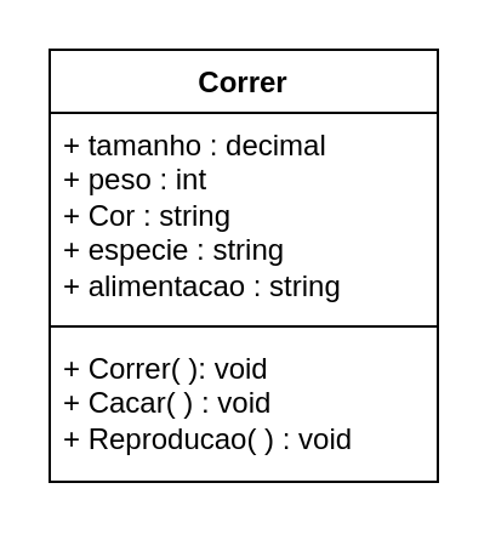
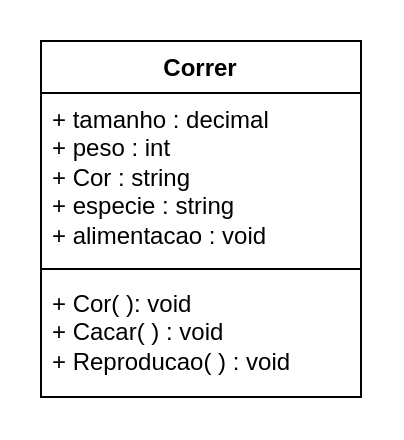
  <mxCell id="0" />
  <mxCell id="1" parent="0" />
  <mxCell id="2" value="Correr" style="swimlane;fontStyle=1;align=center;verticalAlign=top;childLayout=stackLayout;horizontal=1;startSize=26;horizontalStack=0;resizeParent=1;resizeParentMax=0;resizeLast=0;collapsible=1;marginBottom=0;whiteSpace=wrap;html=1;" vertex="1" parent="1"><mxGeometry x="20" y="20" width="160" height="178" as="geometry" /></mxCell>
- <mxCell id="3" value="+ tamanho : decimal&lt;br&gt;+ peso : int&lt;br&gt;+ Cor : string&lt;br&gt;+ especie : string&lt;br&gt;+ alimentacao : string" style="text;strokeColor=none;fillColor=none;align=left;verticalAlign=top;spacingLeft=4;spacingRight=4;overflow=hidden;rotatable=0;points=[[0,0.5],[1,0.5]];portConstraint=eastwest;whiteSpace=wrap;html=1;" vertex="1" parent="2"><mxGeometry y="26" width="160" height="84" as="geometry" /></mxCell>
+ <mxCell id="3" value="+ tamanho : decimal&lt;br&gt;+ peso : int&lt;br&gt;+ Cor : string&lt;br&gt;+ especie : string&lt;br&gt;+ alimentacao : void" style="text;strokeColor=none;fillColor=none;align=left;verticalAlign=top;spacingLeft=4;spacingRight=4;overflow=hidden;rotatable=0;points=[[0,0.5],[1,0.5]];portConstraint=eastwest;whiteSpace=wrap;html=1;" vertex="1" parent="2"><mxGeometry y="26" width="160" height="84" as="geometry" /></mxCell>
  <mxCell id="4" value="" style="line;strokeWidth=1;fillColor=none;align=left;verticalAlign=middle;spacingTop=-1;spacingLeft=3;spacingRight=3;rotatable=0;labelPosition=right;points=[];portConstraint=eastwest;strokeColor=inherit;" vertex="1" parent="2"><mxGeometry y="110" width="160" height="8" as="geometry" /></mxCell>
- <mxCell id="5" value="+ Correr( ): void&lt;br&gt;+ Cacar( ) : void&lt;br&gt;+ Reproducao( ) : void" style="text;strokeColor=none;fillColor=none;align=left;verticalAlign=top;spacingLeft=4;spacingRight=4;overflow=hidden;rotatable=0;points=[[0,0.5],[1,0.5]];portConstraint=eastwest;whiteSpace=wrap;html=1;" vertex="1" parent="2"><mxGeometry y="118" width="160" height="60" as="geometry" /></mxCell>
+ <mxCell id="5" value="+ Cor( ): void&lt;br&gt;+ Cacar( ) : void&lt;br&gt;+ Reproducao( ) : void" style="text;strokeColor=none;fillColor=none;align=left;verticalAlign=top;spacingLeft=4;spacingRight=4;overflow=hidden;rotatable=0;points=[[0,0.5],[1,0.5]];portConstraint=eastwest;whiteSpace=wrap;html=1;" vertex="1" parent="2"><mxGeometry y="118" width="160" height="60" as="geometry" /></mxCell>
